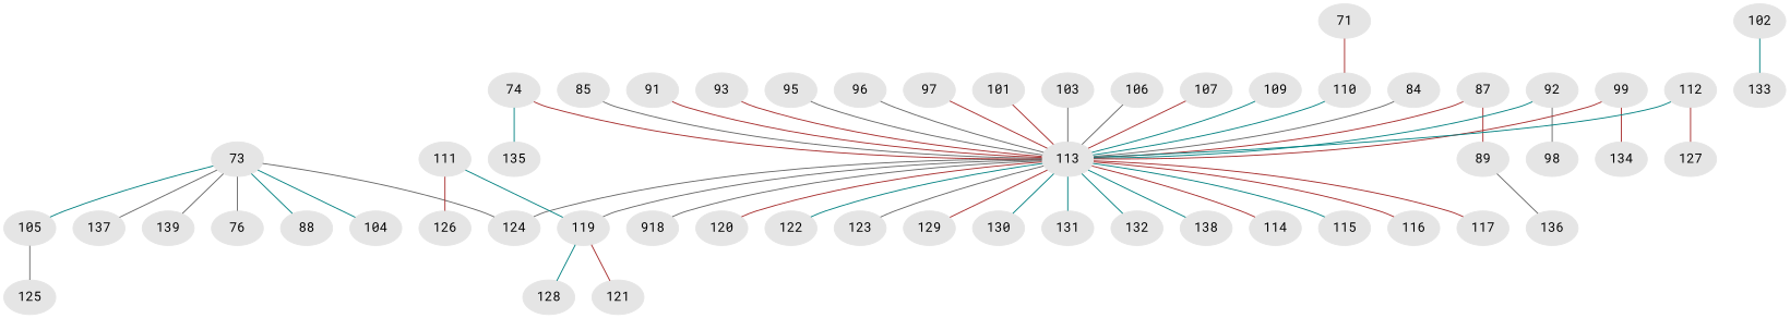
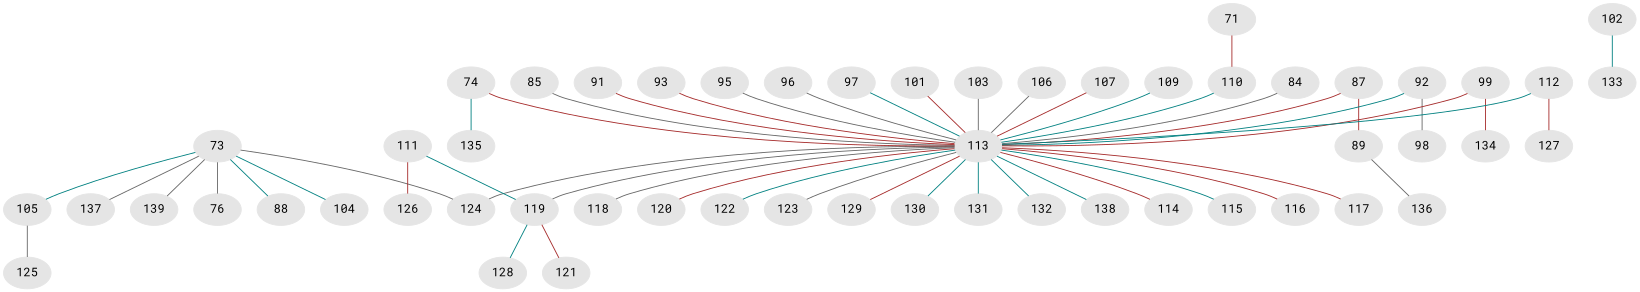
  graph {
    fontname="Roboto Mono"
    node [color=gray90 fontname="Roboto Mono" style=filled]
    edge [color=brown fontname="Roboto Mono"]
    110 [super="+51"]
    113 [super="+33+46+39+57+66+100+29+56+43+60+86+44+59+62+61+94+63+67+70+82+72+90+75+78+79+77"]
    71
    73 [super="+68+69"]
    76
    88
    104
    105
    124 [super="+6"]
    137
    139
    125
    119 [super="+83+108"]
    114
    115
    116
    117
-   118 [label=918]
+   118
    120
    122
    123
    129
    130
    131
    132
    138
    74
    135
    84
    85
    87
    89
    136
    91
    92
    98
    93
    95
    96
    97
    102
    133
    99
    134
    101
    103
    106
    107
    109
    121
    128
    111
    126
    112
    127
    110 -- 113 [color=teal]
    113 -- 124 [color=gray40]
    113 -- 119 [color=gray40]
    113 -- 114
    113 -- 115 [color=teal]
    113 -- 116
    113 -- 117
    113 -- 118 [color=gray40]
    113 -- 120
    113 -- 122 [color=teal]
    113 -- 123 [color=gray40]
    113 -- 129
    113 -- 130 [color=teal]
    113 -- 131 [color=teal]
    113 -- 132 [color=teal]
    113 -- 138 [color=teal]
    71 -- 110
    73 -- 76 [color=gray40]
    73 -- 88 [color=teal]
    73 -- 104 [color=teal]
    73 -- 105 [color=teal]
    73 -- 124 [color=gray40]
    73 -- 137 [color=gray40]
    73 -- 139 [color=gray40]
    105 -- 125 [color=gray40]
    119 -- 121
    119 -- 128 [color=teal]
    74 -- 113
    74 -- 135 [color=teal]
    84 -- 113 [color=gray40]
    85 -- 113 [color=gray40]
    87 -- 113
    87 -- 89
    89 -- 136 [color=gray40]
    91 -- 113
    92 -- 113 [color=teal]
    92 -- 98 [color=gray40]
    93 -- 113
    95 -- 113 [color=gray40]
    96 -- 113 [color=gray40]
-   97 -- 113
+   97 -- 113 [color=teal]
    102 -- 133 [color=teal]
    99 -- 113
    99 -- 134
    101 -- 113
    103 -- 113 [color=gray40]
    106 -- 113 [color=gray40]
    107 -- 113
    109 -- 113 [color=teal]
    111 -- 119 [color=teal]
    111 -- 126
    112 -- 113 [color=teal]
    112 -- 127
  }
